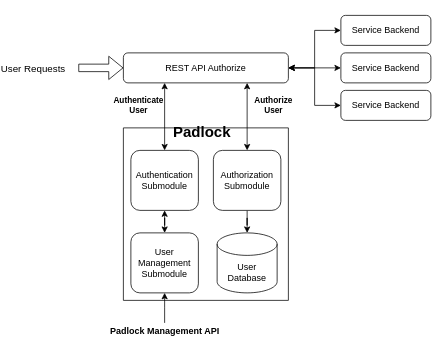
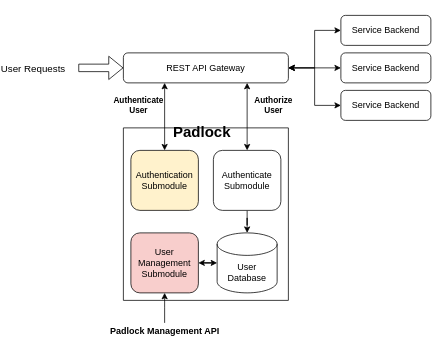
  <mxCell id="0" />
  <mxCell id="1" parent="0" />
  <mxCell id="2" value="User Database" style="shape=cylinder3;whiteSpace=wrap;html=1;boundedLbl=1;backgroundOutline=1;size=15;" parent="1" vertex="1"><mxGeometry x="205" y="310" width="80" height="80" as="geometry" /></mxCell>
- <mxCell id="3" style="edgeStyle=orthogonalEdgeStyle;rounded=0;orthogonalLoop=1;jettySize=auto;html=1;startArrow=classic;startFill=1;" parent="1" source="5" target="10" edge="1"><mxGeometry relative="1" as="geometry" /></mxCell>
+ <mxCell id="3" style="edgeStyle=orthogonalEdgeStyle;rounded=0;orthogonalLoop=1;jettySize=auto;html=1;entryX=0;entryY=0.5;entryDx=0;entryDy=0;entryPerimeter=0;startArrow=classic;startFill=1;" parent="1" source="5" target="2" edge="1"><mxGeometry relative="1" as="geometry" /></mxCell>
  <mxCell id="4" value="Padlock Management API" style="edgeStyle=orthogonalEdgeStyle;rounded=0;orthogonalLoop=1;jettySize=auto;html=1;startArrow=classic;startFill=1;fontSize=12;endArrow=none;endFill=0;fontStyle=1" parent="1" source="5" edge="1"><mxGeometry x="1" y="10" relative="1" as="geometry"><mxPoint x="135" y="430" as="targetPoint" /><mxPoint x="-10" y="10" as="offset" /></mxGeometry></mxCell>
- <mxCell id="5" value="User Management Submodule" style="rounded=1;whiteSpace=wrap;html=1;" parent="1" vertex="1"><mxGeometry x="90" y="310" width="90" height="80" as="geometry" /></mxCell>
+ <mxCell id="5" value="User Management Submodule" style="rounded=1;whiteSpace=wrap;html=1;fillColor=#f8cecc;" parent="1" vertex="1"><mxGeometry x="90" y="310" width="90" height="80" as="geometry" /></mxCell>
  <mxCell id="6" style="edgeStyle=orthogonalEdgeStyle;rounded=0;orthogonalLoop=1;jettySize=auto;html=1;entryX=0.5;entryY=0;entryDx=0;entryDy=0;entryPerimeter=0;startArrow=none;startFill=0;" parent="1" source="8" target="2" edge="1"><mxGeometry relative="1" as="geometry" /></mxCell>
  <mxCell id="7" value="Authorize&lt;br&gt;User" style="edgeStyle=orthogonalEdgeStyle;rounded=0;orthogonalLoop=1;jettySize=auto;html=1;exitX=0.5;exitY=0;exitDx=0;exitDy=0;entryX=0.75;entryY=1;entryDx=0;entryDy=0;startArrow=classic;startFill=1;fontStyle=1" parent="1" source="8" target="14" edge="1"><mxGeometry x="0.333" y="-35" relative="1" as="geometry"><mxPoint as="offset" /></mxGeometry></mxCell>
- <mxCell id="8" value="Authorization Submodule" style="rounded=1;whiteSpace=wrap;html=1;" parent="1" vertex="1"><mxGeometry x="200" y="200" width="90" height="80" as="geometry" /></mxCell>
+ <mxCell id="8" value="Authenticate Submodule" style="rounded=1;whiteSpace=wrap;html=1;" parent="1" vertex="1"><mxGeometry x="200" y="200" width="90" height="80" as="geometry" /></mxCell>
  <mxCell id="9" value="Authenticate&lt;br&gt;User" style="edgeStyle=orthogonalEdgeStyle;rounded=0;orthogonalLoop=1;jettySize=auto;html=1;exitX=0.5;exitY=0;exitDx=0;exitDy=0;entryX=0.25;entryY=1;entryDx=0;entryDy=0;startArrow=classic;startFill=1;fontStyle=1" parent="1" source="10" target="14" edge="1"><mxGeometry x="0.333" y="35" relative="1" as="geometry"><mxPoint as="offset" /></mxGeometry></mxCell>
- <mxCell id="10" value="Authentication Submodule" style="rounded=1;whiteSpace=wrap;html=1;" parent="1" vertex="1"><mxGeometry x="90" y="200" width="90" height="80" as="geometry" /></mxCell>
+ <mxCell id="10" value="Authentication Submodule" style="rounded=1;whiteSpace=wrap;html=1;fillColor=#fff2cc;" parent="1" vertex="1"><mxGeometry x="90" y="200" width="90" height="80" as="geometry" /></mxCell>
  <mxCell id="11" style="edgeStyle=orthogonalEdgeStyle;rounded=0;orthogonalLoop=1;jettySize=auto;html=1;entryX=0;entryY=0.5;entryDx=0;entryDy=0;startArrow=classic;startFill=1;fontSize=12;" parent="1" source="14" target="20" edge="1"><mxGeometry relative="1" as="geometry" /></mxCell>
  <mxCell id="12" style="edgeStyle=orthogonalEdgeStyle;rounded=0;orthogonalLoop=1;jettySize=auto;html=1;startArrow=classic;startFill=1;fontSize=12;entryX=0;entryY=0.5;entryDx=0;entryDy=0;" parent="1" source="14" target="21" edge="1"><mxGeometry relative="1" as="geometry"><mxPoint x="320" y="90" as="targetPoint" /></mxGeometry></mxCell>
  <mxCell id="13" style="edgeStyle=orthogonalEdgeStyle;rounded=0;orthogonalLoop=1;jettySize=auto;html=1;entryX=0;entryY=0.5;entryDx=0;entryDy=0;startArrow=classic;startFill=1;fontSize=12;" parent="1" source="14" target="22" edge="1"><mxGeometry relative="1" as="geometry" /></mxCell>
- <mxCell id="14" value="REST API Authorize" style="rounded=1;whiteSpace=wrap;html=1;" parent="1" vertex="1"><mxGeometry x="80" y="70" width="220" height="40" as="geometry" /></mxCell>
+ <mxCell id="14" value="REST API Gateway" style="rounded=1;whiteSpace=wrap;html=1;" parent="1" vertex="1"><mxGeometry x="80" y="70" width="220" height="40" as="geometry" /></mxCell>
  <mxCell id="15" value="Padlock" style="text;html=1;strokeColor=none;fillColor=none;align=center;verticalAlign=middle;whiteSpace=wrap;rounded=0;fontSize=20;fontStyle=1" parent="1" vertex="1"><mxGeometry x="165" y="165" width="40" height="20" as="geometry" /></mxCell>
  <mxCell id="16" value="" style="endArrow=none;html=1;fontSize=15;" parent="1" edge="1"><mxGeometry width="50" height="50" relative="1" as="geometry"><mxPoint x="80" y="170" as="sourcePoint" /><mxPoint x="300" y="170" as="targetPoint" /></mxGeometry></mxCell>
  <mxCell id="17" value="" style="endArrow=none;html=1;fontSize=15;" parent="1" edge="1"><mxGeometry width="50" height="50" relative="1" as="geometry"><mxPoint x="80" y="400" as="sourcePoint" /><mxPoint x="300" y="400" as="targetPoint" /></mxGeometry></mxCell>
  <mxCell id="18" value="" style="endArrow=none;html=1;fontSize=15;" parent="1" edge="1"><mxGeometry width="50" height="50" relative="1" as="geometry"><mxPoint x="300" y="400" as="sourcePoint" /><mxPoint x="300" y="170" as="targetPoint" /></mxGeometry></mxCell>
  <mxCell id="19" value="" style="endArrow=none;html=1;fontSize=15;" parent="1" edge="1"><mxGeometry width="50" height="50" relative="1" as="geometry"><mxPoint x="80" y="400" as="sourcePoint" /><mxPoint x="80" y="170" as="targetPoint" /></mxGeometry></mxCell>
  <mxCell id="20" value="Service Backend" style="rounded=1;whiteSpace=wrap;html=1;fontSize=12;" parent="1" vertex="1"><mxGeometry x="370" y="20" width="120" height="40" as="geometry" /></mxCell>
  <mxCell id="21" value="Service Backend" style="rounded=1;whiteSpace=wrap;html=1;fontSize=12;" parent="1" vertex="1"><mxGeometry x="370" y="70" width="120" height="40" as="geometry" /></mxCell>
  <mxCell id="22" value="Service Backend" style="rounded=1;whiteSpace=wrap;html=1;fontSize=12;" parent="1" vertex="1"><mxGeometry x="370" y="120" width="120" height="40" as="geometry" /></mxCell>
  <mxCell id="23" value="User Requests" style="shape=flexArrow;endArrow=classic;fontSize=13;entryX=0;entryY=0.5;entryDx=0;entryDy=0;verticalAlign=middle;labelPosition=center;verticalLabelPosition=middle;align=center;spacing=0;" parent="1" target="14" edge="1"><mxGeometry x="-1" y="-60" width="50" height="50" relative="1" as="geometry"><mxPoint x="20" y="90" as="sourcePoint" /><mxPoint x="40" y="70" as="targetPoint" /><mxPoint x="-60" y="-60" as="offset" /></mxGeometry></mxCell>
